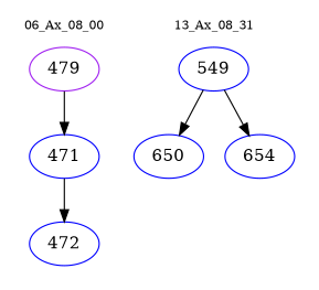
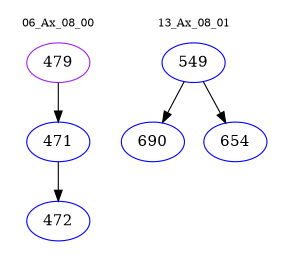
  digraph {
    node [color=blue]
    edge [color=black]
    n1 [label=471]
    n2 [label=472]
    n3 [color=purple label=479]
    n4 [label=549]
-   n5 [label=650]
+   n5 [label=690]
    n6 [label=654]
    subgraph cluster_1 {
      color=white
      fontsize=10
      label="06_Ax_08_00"
      n1
      n2
      n3
    }
    subgraph cluster_2 {
      color=white
      fontsize=10
-     label="13_Ax_08_31"
+     label="13_Ax_08_01"
      n4
      n5
      n6
    }
    n1 -> n2
    n3 -> n1
    n4 -> n5
    n4 -> n6
  }
